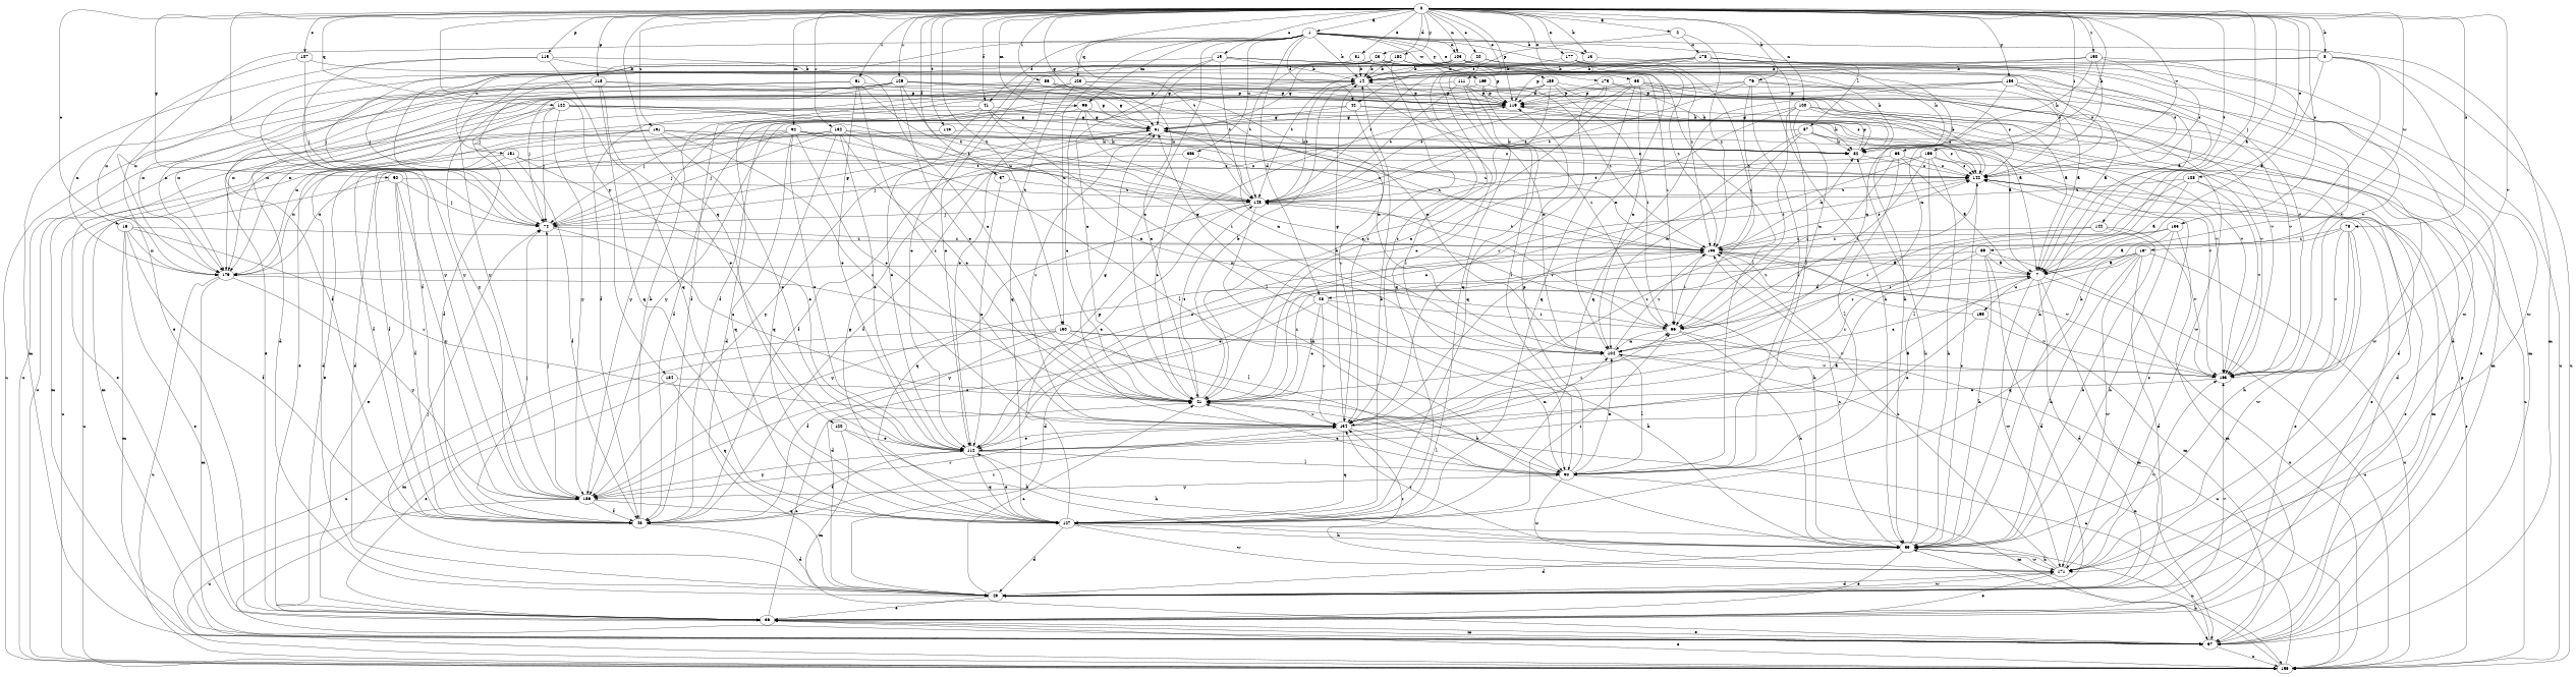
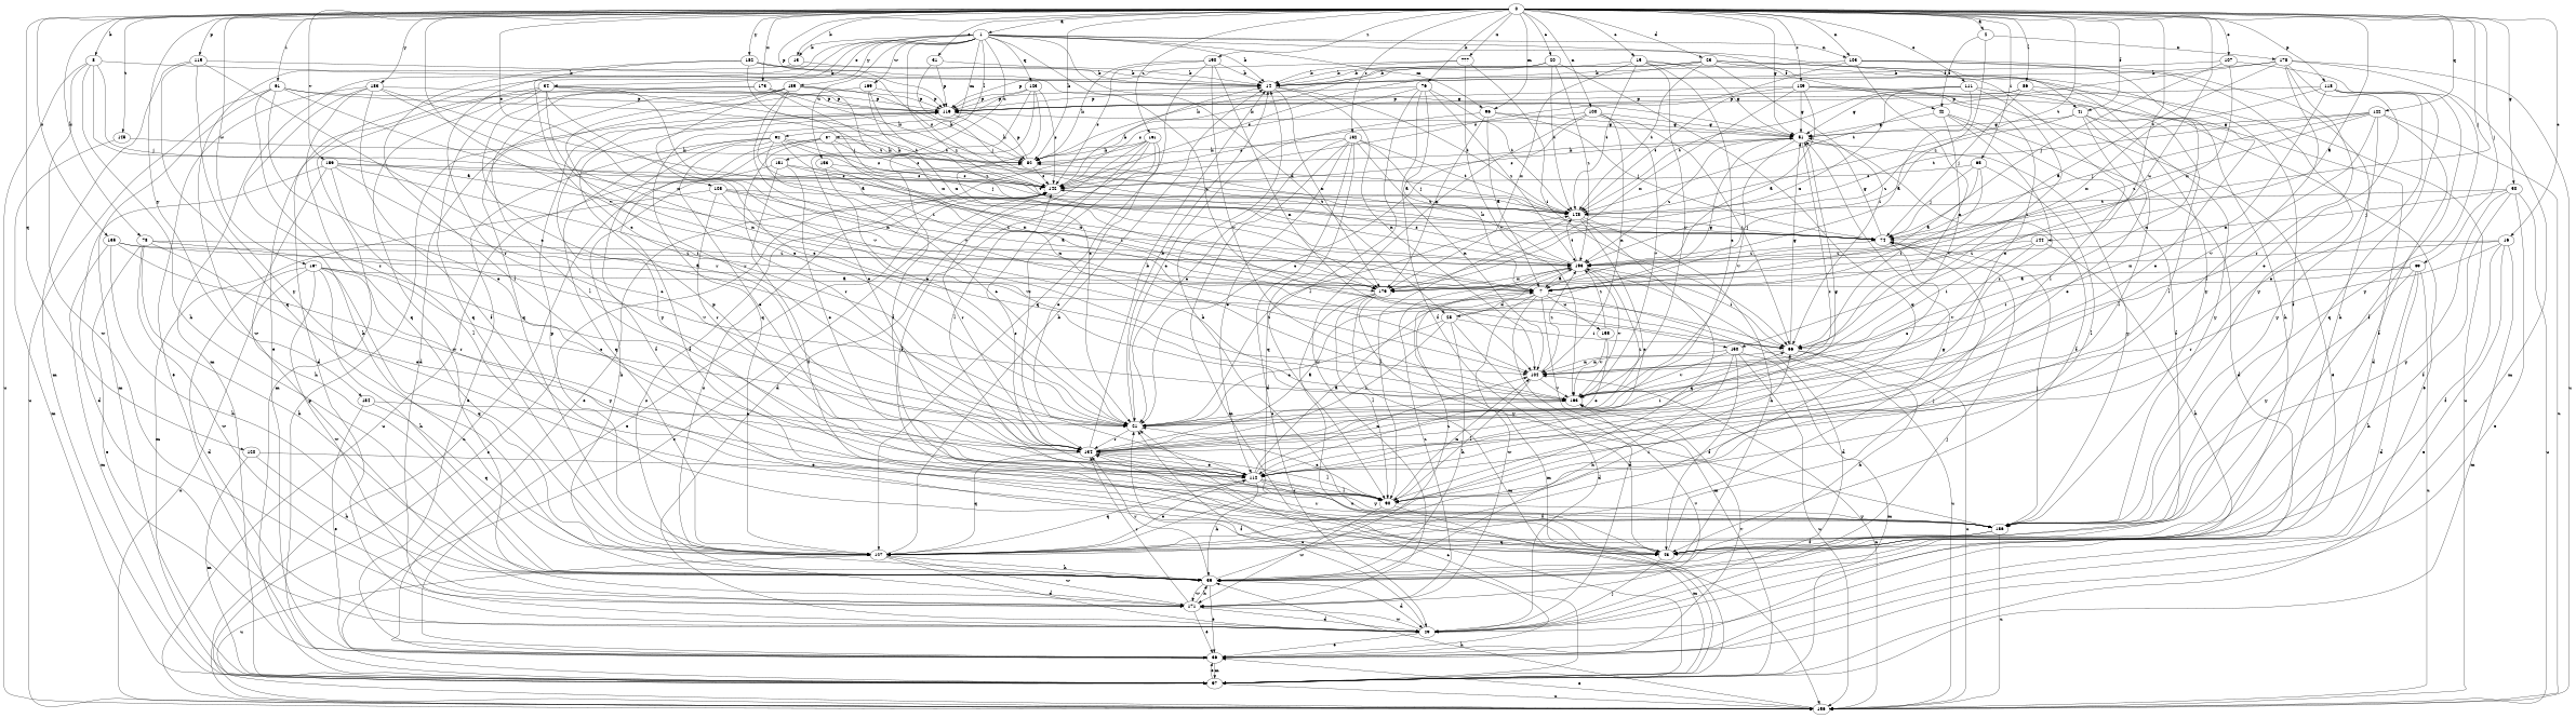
  strict digraph {
    fontname="DejaVu Serif"
    node [fontname="DejaVu Serif"]
    edge [fontname="DejaVu Serif"]
    0
    1
    2
    7
    8
    13
    15
    16
    20
    23
    31
-   37
    41
    50
    51
    61
    65
    69
    74
    76
    78
    82
    86
    92
    96
    100
    103
    107
    108
    111
    115
    118
    119
    120
    122
    129
    132
    135
    144
    145
    148
    150
    159
    163
    167
    173
-   177
+   177 [label=777]
    182
    183
    184
    190
    191
    14
    21
    28
-   34 [label=33]
+   34
    36
    42
    87
    97
    123
    151
-   153 [label=353]
+   153
    169
    185
    193
    178
    29
    155
    156
    171
    59
    179
    43
    134
    127
    66
    90
    142
    186
    112
    104
    0 -> 1 [label=a]
    0 -> 2 [label=a]
    0 -> 7 [label=a]
    0 -> 8 [label=b]
    0 -> 13 [label=b]
    0 -> 15 [label=c]
    0 -> 16 [label=c]
    0 -> 20 [label=c]
    0 -> 23 [label=d]
    0 -> 31 [label=e]
-   0 -> 37 [label=f]
    0 -> 41 [label=f]
    0 -> 50 [label=g]
    0 -> 51 [label=g]
    0 -> 61 [label=i]
    0 -> 65 [label=i]
    0 -> 69 [label=j]
    0 -> 74 [label=j]
    0 -> 76 [label=k]
    0 -> 78 [label=k]
    0 -> 82 [label=k]
    0 -> 86 [label=l]
-   0 -> 92 [label=m]
+   1 -> 92 [label=m]
    0 -> 96 [label=m]
    0 -> 100 [label=n]
    0 -> 103 [label=n]
    0 -> 107 [label=o]
    0 -> 108 [label=o]
    0 -> 111 [label=o]
    0 -> 115 [label=p]
    0 -> 118 [label=p]
    0 -> 119 [label=p]
    0 -> 120 [label=q]
    0 -> 122 [label=q]
    0 -> 129 [label=r]
    0 -> 132 [label=r]
    0 -> 135 [label=s]
    0 -> 144 [label=t]
    0 -> 145 [label=t]
    0 -> 148 [label=t]
    0 -> 150 [label=u]
    0 -> 159 [label=v]
    0 -> 163 [label=v]
    0 -> 167 [label=w]
    0 -> 173 [label=x]
    0 -> 177 [label=x]
    0 -> 182 [label=y]
    0 -> 183 [label=y]
    0 -> 184 [label=y]
    0 -> 190 [label=z]
    0 -> 191 [label=z]
    1 -> 13 [label=b]
    1 -> 41 [label=f]
    1 -> 96 [label=m]
    1 -> 103 [label=n]
    1 -> 150 [label=u]
    1 -> 14 [label=b]
    1 -> 21 [label=c]
    1 -> 28 [label=d]
    1 -> 34 [label=e]
    1 -> 36 [label=e]
    1 -> 42 [label=f]
    1 -> 87 [label=l]
    1 -> 97 [label=m]
    1 -> 123 [label=q]
    1 -> 151 [label=u]
    1 -> 153 [label=u]
    1 -> 169 [label=w]
    1 -> 185 [label=y]
    1 -> 193 [label=z]
    2 -> 42 [label=f]
    2 -> 193 [label=z]
    2 -> 178 [label=x]
    7 -> 28 [label=d]
    7 -> 97 [label=m]
    7 -> 29 [label=d]
    7 -> 155 [label=u]
    7 -> 156 [label=u]
    7 -> 171 [label=w]
    8 -> 7 [label=a]
    8 -> 74 [label=j]
    8 -> 14 [label=b]
    8 -> 156 [label=u]
    8 -> 171 [label=w]
    8 -> 59 [label=h]
    13 -> 14 [label=b]
    13 -> 171 [label=w]
    15 -> 51 [label=g]
    15 -> 148 [label=t]
    15 -> 163 [label=v]
    15 -> 14 [label=b]
    15 -> 21 [label=c]
    15 -> 59 [label=h]
    15 -> 179 [label=x]
    16 -> 36 [label=e]
    16 -> 97 [label=m]
    16 -> 193 [label=z]
    16 -> 179 [label=x]
    16 -> 43 [label=f]
    16 -> 134 [label=r]
    20 -> 82 [label=k]
    20 -> 148 [label=t]
    20 -> 14 [label=b]
    20 -> 193 [label=z]
    20 -> 127 [label=q]
    23 -> 82 [label=k]
    23 -> 148 [label=t]
    23 -> 14 [label=b]
    23 -> 43 [label=f]
    23 -> 66 [label=i]
    23 -> 90 [label=l]
    23 -> 142 [label=s]
    23 -> 186 [label=y]
    31 -> 74 [label=j]
    31 -> 119 [label=p]
    31 -> 14 [label=b]
-   37 -> 148 [label=t]
-   37 -> 112 [label=o]
    41 -> 51 [label=g]
    41 -> 36 [label=e]
    41 -> 193 [label=z]
    41 -> 90 [label=l]
    41 -> 186 [label=y]
    41 -> 112 [label=o]
    50 -> 74 [label=j]
    50 -> 148 [label=t]
    50 -> 36 [label=e]
    50 -> 156 [label=u]
    50 -> 43 [label=f]
    50 -> 186 [label=y]
    51 -> 82 [label=k]
    51 -> 163 [label=v]
    51 -> 193 [label=z]
    51 -> 43 [label=f]
    51 -> 134 [label=r]
    51 -> 142 [label=s]
    51 -> 186 [label=y]
    61 -> 119 [label=p]
    61 -> 148 [label=t]
+   61 -> 97 [label=m]
    61 -> 156 [label=u]
    61 -> 179 [label=x]
    61 -> 134 [label=r]
    61 -> 112 [label=o]
    65 -> 7 [label=a]
    65 -> 74 [label=j]
    65 -> 66 [label=i]
    65 -> 90 [label=l]
    65 -> 142 [label=s]
    69 -> 7 [label=a]
    69 -> 29 [label=d]
    69 -> 156 [label=u]
    69 -> 59 [label=h]
    69 -> 66 [label=i]
    69 -> 186 [label=y]
    74 -> 51 [label=g]
    74 -> 21 [label=c]
    74 -> 193 [label=z]
    76 -> 7 [label=a]
    76 -> 119 [label=p]
    76 -> 148 [label=t]
    76 -> 193 [label=z]
    76 -> 43 [label=f]
    76 -> 90 [label=l]
    76 -> 142 [label=s]
    78 -> 163 [label=v]
    78 -> 36 [label=e]
    78 -> 193 [label=z]
    78 -> 171 [label=w]
    78 -> 59 [label=h]
    78 -> 112 [label=o]
    82 -> 119 [label=p]
    82 -> 142 [label=s]
    86 -> 51 [label=g]
    86 -> 74 [label=j]
    86 -> 119 [label=p]
    86 -> 156 [label=u]
    86 -> 104 [label=n]
    92 -> 74 [label=j]
    92 -> 82 [label=k]
    92 -> 21 [label=c]
    92 -> 36 [label=e]
    92 -> 43 [label=f]
    92 -> 127 [label=q]
    92 -> 66 [label=i]
    92 -> 142 [label=s]
    92 -> 112 [label=o]
    96 -> 7 [label=a]
    96 -> 51 [label=g]
    96 -> 74 [label=j]
    96 -> 21 [label=c]
    96 -> 179 [label=x]
-   96 -> 104 [label=n]
    100 -> 51 [label=g]
    100 -> 163 [label=v]
    100 -> 21 [label=c]
    100 -> 171 [label=w]
    100 -> 66 [label=i]
    100 -> 142 [label=s]
    100 -> 104 [label=n]
    103 -> 14 [label=b]
    103 -> 59 [label=h]
    103 -> 142 [label=s]
    103 -> 186 [label=y]
    103 -> 112 [label=o]
    103 -> 104 [label=n]
    107 -> 74 [label=j]
    107 -> 14 [label=b]
    107 -> 179 [label=x]
-   129 -> 186 [label=y]
+   107 -> 186 [label=y]
    108 -> 7 [label=a]
    108 -> 148 [label=t]
    108 -> 163 [label=v]
    108 -> 97 [label=m]
+   108 -> 193 [label=z]
    108 -> 134 [label=r]
    111 -> 7 [label=a]
    111 -> 119 [label=p]
    111 -> 148 [label=t]
    111 -> 179 [label=x]
    111 -> 66 [label=i]
    111 -> 90 [label=l]
    115 -> 14 [label=b]
    115 -> 21 [label=c]
    115 -> 97 [label=m]
    115 -> 127 [label=q]
    115 -> 186 [label=y]
    118 -> 119 [label=p]
    118 -> 179 [label=x]
    118 -> 43 [label=f]
    118 -> 127 [label=q]
    118 -> 112 [label=o]
    118 -> 104 [label=n]
    119 -> 51 [label=g]
    119 -> 82 [label=k]
    119 -> 186 [label=y]
    120 -> 97 [label=m]
    120 -> 59 [label=h]
    120 -> 112 [label=o]
    122 -> 51 [label=g]
    122 -> 74 [label=j]
    122 -> 148 [label=t]
    122 -> 163 [label=v]
    122 -> 193 [label=z]
    122 -> 156 [label=u]
    122 -> 43 [label=f]
    122 -> 186 [label=y]
    129 -> 7 [label=a]
    129 -> 51 [label=g]
    129 -> 119 [label=p]
    129 -> 148 [label=t]
    129 -> 21 [label=c]
    129 -> 36 [label=e]
    129 -> 29 [label=d]
    129 -> 179 [label=x]
    132 -> 74 [label=j]
    132 -> 82 [label=k]
    132 -> 148 [label=t]
    132 -> 21 [label=c]
    132 -> 97 [label=m]
    132 -> 29 [label=d]
    132 -> 127 [label=q]
    132 -> 112 [label=o]
    132 -> 104 [label=n]
    135 -> 7 [label=a]
    135 -> 97 [label=m]
    135 -> 193 [label=z]
    135 -> 59 [label=h]
    135 -> 134 [label=r]
    144 -> 163 [label=v]
    144 -> 193 [label=z]
    144 -> 59 [label=h]
    144 -> 66 [label=i]
    145 -> 82 [label=k]
    145 -> 97 [label=m]
    148 -> 74 [label=j]
    148 -> 59 [label=h]
    148 -> 127 [label=q]
    148 -> 90 [label=l]
    148 -> 112 [label=o]
    150 -> 163 [label=v]
    150 -> 97 [label=m]
    150 -> 156 [label=u]
    150 -> 59 [label=h]
    150 -> 43 [label=f]
    150 -> 104 [label=n]
    159 -> 148 [label=t]
    159 -> 21 [label=c]
    159 -> 29 [label=d]
    159 -> 59 [label=h]
    159 -> 66 [label=i]
    159 -> 90 [label=l]
    159 -> 142 [label=s]
    163 -> 21 [label=c]
    167 -> 7 [label=a]
    167 -> 21 [label=c]
    167 -> 29 [label=d]
    167 -> 156 [label=u]
    167 -> 171 [label=w]
    167 -> 59 [label=h]
    167 -> 127 [label=q]
    167 -> 186 [label=y]
    173 -> 82 [label=k]
    173 -> 119 [label=p]
    173 -> 148 [label=t]
    173 -> 29 [label=d]
    173 -> 134 [label=r]
    177 -> 119 [label=p]
    177 -> 163 [label=v]
    177 -> 14 [label=b]
    177 -> 66 [label=i]
    182 -> 51 [label=g]
    182 -> 74 [label=j]
    182 -> 14 [label=b]
    182 -> 134 [label=r]
    182 -> 90 [label=l]
    182 -> 142 [label=s]
    183 -> 7 [label=a]
    183 -> 119 [label=p]
    183 -> 36 [label=e]
    183 -> 59 [label=h]
    183 -> 43 [label=f]
    183 -> 127 [label=q]
    183 -> 104 [label=n]
    184 -> 21 [label=c]
    184 -> 36 [label=e]
    184 -> 127 [label=q]
    190 -> 82 [label=k]
    190 -> 163 [label=v]
    190 -> 14 [label=b]
    190 -> 127 [label=q]
    190 -> 142 [label=s]
    190 -> 104 [label=n]
    191 -> 82 [label=k]
    191 -> 36 [label=e]
    191 -> 29 [label=d]
    191 -> 43 [label=f]
    191 -> 134 [label=r]
    191 -> 90 [label=l]
    191 -> 112 [label=o]
    14 -> 119 [label=p]
    14 -> 148 [label=t]
    14 -> 179 [label=x]
    14 -> 104 [label=n]
    21 -> 148 [label=t]
    21 -> 14 [label=b]
    21 -> 193 [label=z]
    21 -> 134 [label=r]
    28 -> 51 [label=g]
    28 -> 21 [label=c]
    28 -> 29 [label=d]
    28 -> 59 [label=h]
    28 -> 134 [label=r]
    28 -> 66 [label=i]
    34 -> 119 [label=p]
    34 -> 148 [label=t]
    34 -> 163 [label=v]
    34 -> 21 [label=c]
    34 -> 97 [label=m]
    34 -> 171 [label=w]
    34 -> 127 [label=q]
    34 -> 104 [label=n]
    36 -> 163 [label=v]
    36 -> 21 [label=c]
    36 -> 97 [label=m]
    42 -> 51 [label=g]
    42 -> 163 [label=v]
    42 -> 29 [label=d]
    42 -> 43 [label=f]
    42 -> 134 [label=r]
    87 -> 82 [label=k]
    87 -> 156 [label=u]
    87 -> 43 [label=f]
    87 -> 134 [label=r]
    87 -> 142 [label=s]
    87 -> 104 [label=n]
    97 -> 119 [label=p]
    97 -> 21 [label=c]
    97 -> 36 [label=e]
    97 -> 156 [label=u]
    97 -> 142 [label=s]
    123 -> 119 [label=p]
    123 -> 21 [label=c]
    123 -> 43 [label=f]
    123 -> 127 [label=q]
    123 -> 142 [label=s]
    123 -> 112 [label=o]
    151 -> 156 [label=u]
    151 -> 179 [label=x]
    151 -> 43 [label=f]
    151 -> 142 [label=s]
    151 -> 112 [label=o]
    153 -> 21 [label=c]
    153 -> 179 [label=x]
    153 -> 142 [label=s]
    169 -> 119 [label=p]
    169 -> 193 [label=z]
    169 -> 179 [label=x]
    169 -> 127 [label=q]
    185 -> 82 [label=k]
-   185 -> 119 [label=d]
+   185 -> 119 [label=p]
    185 -> 163 [label=v]
    185 -> 21 [label=c]
    185 -> 29 [label=d]
    185 -> 179 [label=x]
+   185 -> 134 [label=r]
    185 -> 66 [label=i]
+   185 -> 90 [label=l]
    193 -> 7 [label=a]
    193 -> 82 [label=k]
    193 -> 148 [label=t]
    193 -> 163 [label=v]
    193 -> 97 [label=m]
    193 -> 29 [label=d]
    193 -> 179 [label=x]
    193 -> 66 [label=i]
    193 -> 142 [label=s]
    178 -> 7 [label=a]
    178 -> 148 [label=t]
    178 -> 14 [label=b]
    178 -> 97 [label=m]
    178 -> 156 [label=u]
    178 -> 134 [label=r]
    178 -> 90 [label=l]
    178 -> 112 [label=o]
    29 -> 74 [label=j]
-   29 -> 21 [label=c]
+   29 -> 21 [label=f]
    29 -> 36 [label=e]
    29 -> 171 [label=w]
    155 -> 163 [label=v]
    155 -> 193 [label=z]
    155 -> 112 [label=o]
    156 -> 36 [label=e]
    156 -> 59 [label=h]
    156 -> 142 [label=s]
    156 -> 104 [label=n]
    171 -> 163 [label=v]
    171 -> 36 [label=e]
    171 -> 193 [label=z]
    171 -> 29 [label=d]
    171 -> 59 [label=h]
    171 -> 134 [label=r]
    171 -> 142 [label=s]
    59 -> 82 [label=k]
    59 -> 36 [label=e]
    59 -> 193 [label=z]
    59 -> 29 [label=d]
    59 -> 171 [label=w]
    59 -> 134 [label=r]
    59 -> 142 [label=s]
    179 -> 97 [label=m]
    179 -> 156 [label=u]
    179 -> 90 [label=l]
    179 -> 186 [label=y]
    43 -> 74 [label=j]
    43 -> 14 [label=b]
-   43 -> 29 [label=d]
+   43 -> 29 [label=j]
    43 -> 134 [label=r]
    134 -> 7 [label=a]
    134 -> 51 [label=g]
    134 -> 14 [label=b]
    134 -> 127 [label=q]
    134 -> 66 [label=i]
    134 -> 90 [label=l]
    134 -> 112 [label=o]
    127 -> 51 [label=g]
    127 -> 119 [label=p]
    127 -> 14 [label=b]
    127 -> 29 [label=d]
    127 -> 156 [label=u]
    127 -> 171 [label=w]
    127 -> 59 [label=h]
    127 -> 66 [label=i]
    127 -> 112 [label=o]
    66 -> 51 [label=g]
    66 -> 156 [label=u]
    66 -> 59 [label=h]
    66 -> 104 [label=n]
    90 -> 119 [label=p]
    90 -> 21 [label=c]
    90 -> 97 [label=m]
    90 -> 171 [label=w]
    90 -> 186 [label=y]
    90 -> 104 [label=n]
    142 -> 148 [label=t]
    142 -> 14 [label=b]
    142 -> 36 [label=e]
    142 -> 134 [label=r]
    186 -> 74 [label=j]
    186 -> 156 [label=u]
    186 -> 43 [label=f]
    186 -> 134 [label=r]
    186 -> 127 [label=q]
    112 -> 7 [label=a]
    112 -> 59 [label=h]
    112 -> 43 [label=f]
    112 -> 127 [label=q]
    112 -> 90 [label=l]
    112 -> 142 [label=s]
    112 -> 186 [label=y]
    112 -> 104 [label=n]
    104 -> 163 [label=v]
    104 -> 193 [label=z]
    104 -> 90 [label=l]
  }
